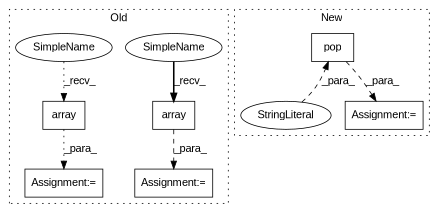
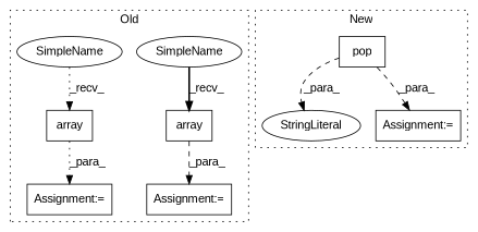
  digraph {
    fontname="Liberation Sans"
    node [a=32 l=1 shape=box fontname="Liberation Sans"]
    edge [style=dashed fontname="Liberation Sans"]
    n1 [l="6,1" label=array s="1745,1753"]
    n2 [l="6,1" label=array s="1774,1782"]
    n3 [a=7 label="Assignment:=" s=1738]
    n4 [a=7 label="Assignment:=" s=1767]
    n5 [a=42 l=5 label=SimpleName s=1739 shape=ellipse]
    n6 [a=42 l=5 label=SimpleName s=1768 shape=ellipse]
    n7 [l="4,1" label=pop s="1221,1233"]
    n8 [a=45 l=8 label=StringLiteral s=1225 shape=ellipse]
    n9 [a=7 label="Assignment:=" s=1214]
    subgraph cluster_1 {
      label=Old
      style=dotted
      n1
      n2
      n3
      n4
      n5
      n6
    }
    subgraph cluster_2 {
      label=New
      style=dotted
      n7
      n8
      n9
    }
    n1 -> n3 [label=_para_]
    n2 -> n4 [label=_para_ style=dotted]
    n5 -> n1 [label=_recv_ style=bold]
    n6 -> n2 [label=_recv_ style=dotted]
    n7 -> n9 [label=_para_]
-   n8 -> n7 [label=_para_]
+   n7 -> n8 [label=_para_]
  }
